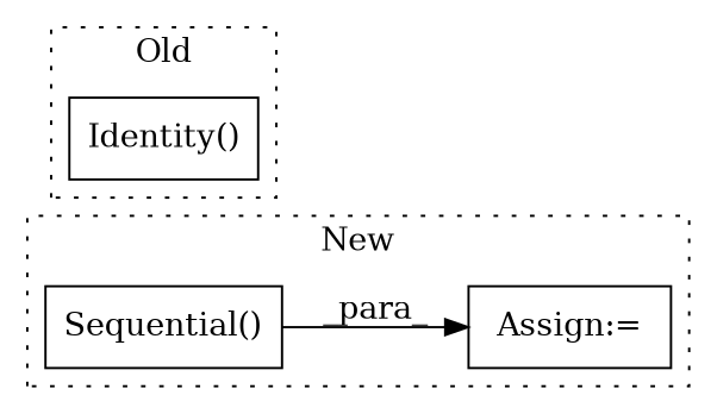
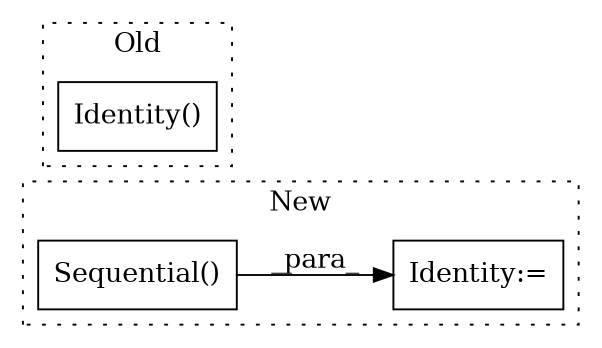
  digraph {
    rankdir=LR
    node [a=75 shape=box]
    n1 [l="27,10" label="Sequential()" s="4222,4376"]
-   n2 [a=68 l=3 label="Assign:=" s=4219]
+   n2 [a=68 l=3 label="Identity:=" s=4219]
    n3 [l=13 label="Identity()" s=6025]
    subgraph cluster_1 {
      label=New
      style=dotted
      n1
      n2
    }
    subgraph cluster_2 {
      label=Old
      style=dotted
      n3
    }
    n1 -> n2 [label=_para_]
  }
